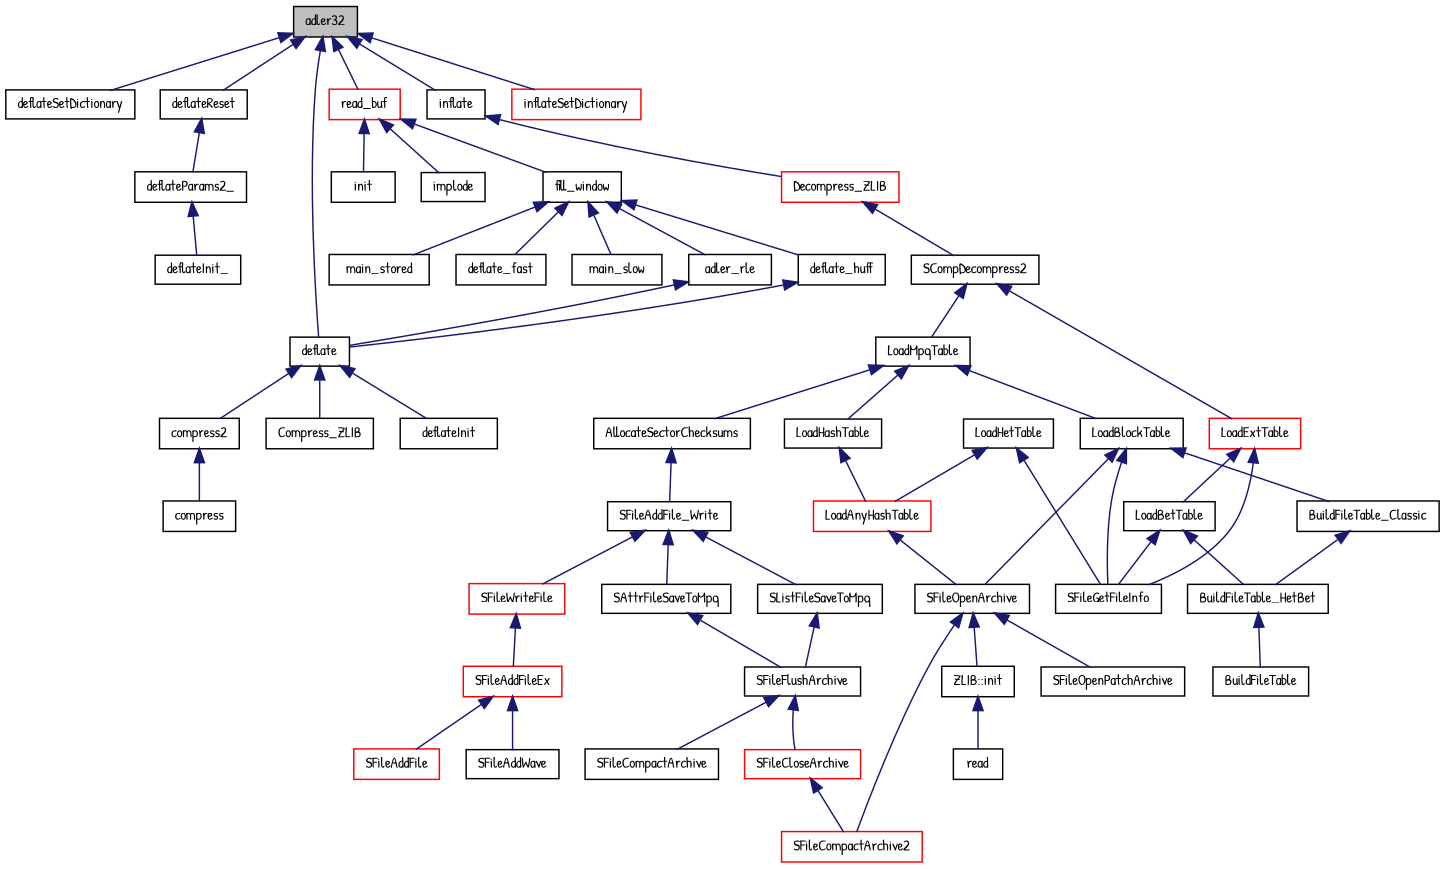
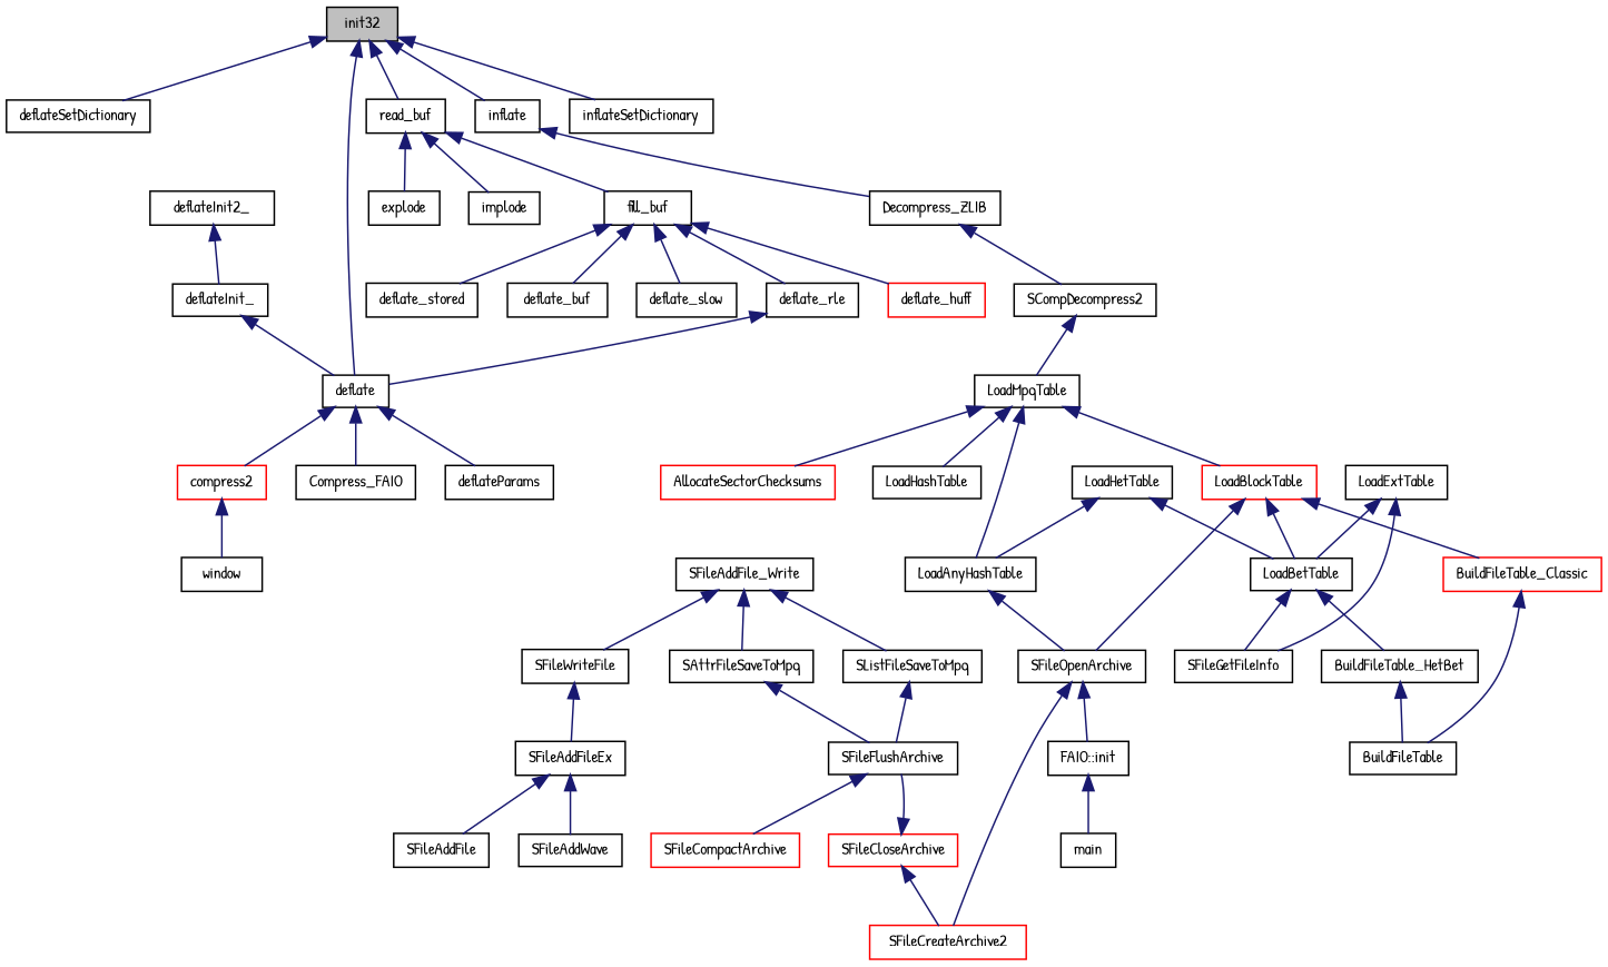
  digraph {
    fontname="Patrick Hand"
    rankdir=TB
    node [color=black fillcolor=white fontname="Patrick Hand" fontsize=10 shape=record style=filled]
    edge [color=midnightblue dir=back fontname="Patrick Hand" fontsize=10 labelfontname=Helvetica labelfontsize=10 style=solid]
-   n1 [fillcolor=grey75 fontcolor=black height=0.2 label=adler32 width=0.4]
+   n1 [fillcolor=grey75 fontcolor=black height=0.2 label=init32 width=0.4]
    n2 [height=0.2 label=deflateSetDictionary width=0.4]
-   n3 [height=0.2 label=deflateReset width=0.4]
    n4 [height=0.2 label=deflate width=0.4]
-   n5 [color=red height=0.2 label=read_buf width=0.4]
+   n5 [height=0.2 label=read_buf width=0.4]
    n6 [height=0.2 label=inflate width=0.4]
-   n7 [color=red height=0.2 label=inflateSetDictionary width=0.4]
-   n8 [height=0.2 label=deflateParams2_ width=0.4]
-   n9 [height=0.2 label=compress2 width=0.4]
-   n10 [height=0.2 label=Compress_ZLIB width=0.4]
-   n11 [height=0.2 label=deflateInit width=0.4]
-   n12 [height=0.2 label=init width=0.4]
+   n7 [height=0.2 label=inflateSetDictionary width=0.4]
+   n8 [height=0.2 label=deflateInit2_ width=0.4]
+   n9 [color=red height=0.2 label=compress2 width=0.4]
+   n10 [height=0.2 label=Compress_FAIO width=0.4]
+   n11 [height=0.2 label=deflateParams width=0.4]
+   n12 [height=0.2 label=explode width=0.4]
    n13 [height=0.2 label=implode width=0.4]
-   n14 [height=0.2 label=fill_window width=0.4]
-   n15 [color=red height=0.2 label=Decompress_ZLIB width=0.4]
+   n14 [height=0.2 label=fill_buf width=0.4]
+   n15 [height=0.2 label=Decompress_ZLIB width=0.4]
    n16 [height=0.2 label=deflateInit_ width=0.4]
-   n17 [height=0.2 label=compress width=0.4]
-   n18 [height=0.2 label=main_stored width=0.4]
-   n19 [height=0.2 label=deflate_fast width=0.4]
-   n20 [height=0.2 label=main_slow width=0.4]
-   n21 [height=0.2 label=adler_rle width=0.4]
-   n22 [height=0.2 label=deflate_huff width=0.4]
+   n17 [height=0.2 label=window width=0.4]
+   n18 [height=0.2 label=deflate_stored width=0.4]
+   n19 [height=0.2 label=deflate_buf width=0.4]
+   n20 [height=0.2 label=deflate_slow width=0.4]
+   n21 [height=0.2 label=deflate_rle width=0.4]
+   n22 [color=red height=0.2 label=deflate_huff width=0.4]
    n23 [height=0.2 label=SCompDecompress2 width=0.4]
    n24 [height=0.2 label=LoadMpqTable width=0.4]
-   n25 [color=red height=0.2 label=LoadExtTable width=0.4]
-   n26 [height=0.2 label=AllocateSectorChecksums width=0.4]
+   n25 [height=0.2 label=LoadExtTable width=0.4]
+   n26 [color=red height=0.2 label=AllocateSectorChecksums width=0.4]
    n27 [height=0.2 label=LoadHashTable width=0.4]
-   n28 [height=0.2 label=LoadBlockTable width=0.4]
+   n28 [color=red height=0.2 label=LoadBlockTable width=0.4]
    n29 [height=0.2 label=SFileGetFileInfo width=0.4]
    n30 [height=0.2 label=LoadBetTable width=0.4]
    n31 [height=0.2 label=SFileAddFile_Write width=0.4]
-   n32 [color=red height=0.2 label=LoadAnyHashTable width=0.4]
+   n32 [height=0.2 label=LoadAnyHashTable width=0.4]
    n33 [height=0.2 label=SFileOpenArchive width=0.4]
-   n34 [height=0.2 label=BuildFileTable_Classic width=0.4]
-   n35 [color=red height=0.2 label=SFileWriteFile width=0.4]
+   n34 [color=red height=0.2 label=BuildFileTable_Classic width=0.4]
+   n35 [height=0.2 label=SFileWriteFile width=0.4]
    n36 [height=0.2 label=SAttrFileSaveToMpq width=0.4]
    n37 [height=0.2 label=SListFileSaveToMpq width=0.4]
-   n38 [color=red height=0.2 label=SFileAddFileEx width=0.4]
+   n38 [height=0.2 label=SFileAddFileEx width=0.4]
    n39 [height=0.2 label=SFileFlushArchive width=0.4]
-   n40 [color=red height=0.2 label=SFileAddFile width=0.4]
+   n40 [height=0.2 label=SFileAddFile width=0.4]
    n41 [height=0.2 label=SFileAddWave width=0.4]
-   n42 [height=0.2 label=SFileCompactArchive width=0.4]
+   n42 [color=red height=0.2 label=SFileCompactArchive width=0.4]
    n43 [color=red height=0.2 label=SFileCloseArchive width=0.4]
-   n44 [color=red height=0.2 label=SFileCompactArchive2 width=0.4]
-   n45 [height=0.2 label="ZLIB::init" width=0.4]
-   n46 [height=0.2 label=SFileOpenPatchArchive width=0.4]
-   n47 [height=0.2 label=read width=0.4]
+   n44 [color=red height=0.2 label=SFileCreateArchive2 width=0.4]
+   n45 [height=0.2 label="FAIO::init" width=0.4]
+   n47 [height=0.2 label=main width=0.4]
    n48 [height=0.2 label=BuildFileTable width=0.4]
    n49 [height=0.2 label=LoadHetTable width=0.4]
    n50 [height=0.2 label=BuildFileTable_HetBet width=0.4]
    n1 -> n2
-   n1 -> n3
    n1 -> n4
    n1 -> n5
    n1 -> n6
    n1 -> n7
-   n3 -> n8
    n4 -> n9
    n4 -> n10
    n4 -> n11
    n5 -> n12
    n5 -> n13
    n5 -> n14
    n6 -> n15
    n8 -> n16
    n9 -> n17
    n14 -> n18
    n14 -> n19
    n14 -> n20
    n14 -> n21
    n14 -> n22
    n15 -> n23
    n21 -> n4
-   n22 -> n4
+   n16 -> n4
    n23 -> n24
-   n23 -> n25
    n24 -> n26
    n24 -> n27
    n24 -> n28
    n25 -> n29
    n25 -> n30
-   n26 -> n31
-   n27 -> n32
-   n28 -> n29
+   n24 -> n32
+   n28 -> n30
    n28 -> n33
    n28 -> n34
    n30 -> n29
    n30 -> n50
    n31 -> n35
    n31 -> n36
    n31 -> n37
    n32 -> n33
    n33 -> n44
    n33 -> n45
-   n33 -> n46
-   n34 -> n50
+   n34 -> n48
    n35 -> n38
    n36 -> n39
    n37 -> n39
    n38 -> n40
    n38 -> n41
    n39 -> n42
-   n39 -> n43
+   n43 -> n39
    n43 -> n44
    n45 -> n47
-   n49 -> n29
+   n49 -> n30
    n49 -> n32
    n50 -> n48
  }
